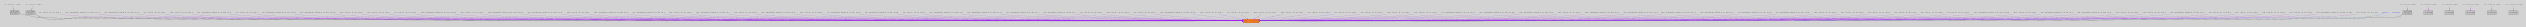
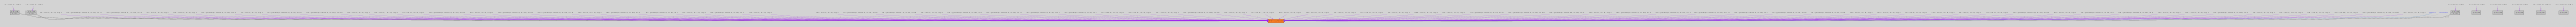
  digraph {
    bgcolor=lightgray
    fontname="Liberation Mono"
    node [fontname="Liberation Mono" fontsize=11 shape=plaintext]
    edge [arrowtail=tee fontname="Liberation Mono" fontsize=8 color=purple]
    n1 [fillcolor=gray label="{\{0:i8*\}:SMR|{<s0>\<0, i8*\>}}" shape=record style=filled]
    n2 [fillcolor=chocolate1 label="{OFFSET-COLLAPSED:SHM2}" shape=record style=filled]
    n3 [fillcolor=gray label="{\{0:i8*\}:SMR|{<s0>\<0, i8*\>}}" shape=record style=filled]
    n4 [fillcolor=gray label="{\{0:i32\}:SMR}" shape=record style=filled]
    n5 [fillcolor=gray label="{\{0:i64\}:SMR}" shape=record style=filled]
    n6 [fillcolor=gray label="{\{0:i8*\}:SMR|{<s0>\<0, i8*\>}}" shape=record style=filled]
    n7 [fillcolor=gray label="{\{0:i64\}:SMR}" shape=record style=filled]
    n8 [fillcolor=gray label="{\{0:i32\}:SMR}" shape=record style=filled]
    n9 [fillcolor=gray label="{\{0:i64\}:SMR}" shape=record style=filled]
    n10 [label="  %35 = load i8*, i8** %8, align 8"]
    n11 [label="  %116 = getelementptr inbounds i8, i8* %115, i64 -12"]
    n12 [label="  %161 = getelementptr inbounds i8, i8* %160, i64 -20"]
    n13 [label="  %24 = load i8*, i8** %8, align 8"]
    n14 [label="  %130 = load i8*, i8** %8, align 8"]
    n15 [label="  %131 = getelementptr inbounds i8, i8* %130, i64 12"]
    n16 [label="  %71 = load i8*, i8** %5, align 8"]
    n17 [label="  %52 = getelementptr inbounds i8, i8* %49, i64 %51"]
    n18 [label="  %175 = getelementptr inbounds i8, i8* %174, i64 %173"]
    n19 [label="  %102 = load i8*, i8** %5, align 8"]
    n20 [label="  %146 = load i8*, i8** %8, align 8"]
    n21 [label="  %10 = alloca i32, align 4"]
    n22 [label="  %9 = alloca i64, align 8"]
    n23 [label="  %11 = alloca i64, align 8"]
    n24 [label="  %73 = load i8*, i8** %8, align 8"]
    n25 [label="  %115 = getelementptr inbounds i8, i8* %113, i64 %114"]
    n26 [label="  %6 = alloca i32, align 4"]
    n27 [label="  %134 = load i8*, i8** %8, align 8"]
    n28 [label="  %148 = getelementptr inbounds i8, i8* %146, i64 %147"]
    n29 [label="  %149 = getelementptr inbounds i8, i8* %148, i64 -28"]
    n30 [label="  %190 = load i8*, i8** %8, align 8"]
    n31 [label="  %209 = getelementptr inbounds i8, i8* %208, i64 32"]
    n32 [label="  %61 = getelementptr inbounds i8, i8* %60, i64 3"]
    n33 [label="  %127 = load i8*, i8** %5, align 8"]
    n34 [label="  %195 = getelementptr inbounds i8, i8* %194, i64 8"]
    n35 [label="  %113 = load i8*, i8** %8, align 8"]
-   n36 [label="  %135 = getelementptr inbounds i8, i8* %134, i64 16"]
    n37 [label="  %164 = load i8*, i8** %8, align 8"]
    n38 [label="  %27 = getelementptr inbounds i8, i8* %24, i64 %26"]
    n39 [label="  %96 = getelementptr inbounds i8, i8* %94, i64 %95"]
    n40 [label="  %49 = load i8*, i8** %8, align 8"]
    n41 [label="  %5 = alloca i8*, align 8"]
    n42 [label="  %110 = getelementptr inbounds i8, i8* %109, i64 8"]
    n43 [label="  %167 = getelementptr inbounds i8, i8* %166, i64 -16"]
    n44 [label="  %97 = getelementptr inbounds i8, i8* %96, i64 -4"]
    n45 [label="  %36 = getelementptr inbounds i8, i8* %35, i64 1"]
    n46 [label="  %64 = load i8*, i8** %8, align 8"]
    n47 [label="  %152 = load i8*, i8** %8, align 8"]
    n48 [label="  %12 = load i8*, i8** %5, align 8"]
    n49 [label="  %166 = getelementptr inbounds i8, i8* %164, i64 %165"]
    n50 [label="  %194 = load i8*, i8** %8, align 8"]
    n51 [label="  %16 = load i8*, i8** %5, align 8"]
    n52 [label="  %208 = load i8*, i8** %8, align 8"]
    n53 [label="  %198 = load i8*, i8** %8, align 8"]
    n54 [label="  %43 = load i8*, i8** %8, align 8"]
    n55 [label="  %31 = load i8*, i8** %5, align 8"]
    n56 [label="  %94 = load i8*, i8** %8, align 8"]
    n57 [label="  %138 = load i8*, i8** %8, align 8"]
    n58 [label="  %213 = load i8*, i8** %4, align 8"]
    n59 [label="  %79 = getelementptr inbounds i8, i8* %78, i64 %77"]
    n60 [label="  %154 = getelementptr inbounds i8, i8* %152, i64 %153"]
    n61 [label="  %139 = getelementptr inbounds i8, i8* %138, i64 20"]
    n62 [label="  %109 = load i8*, i8** %8, align 8"]
    n63 [label="  %199 = getelementptr inbounds i8, i8* %198, i64 16"]
    n64 [label="  %122 = getelementptr inbounds i8, i8* %121, i64 -8"]
    n65 [label="%155 = getelementptr inbounds i8, i8* %194, i64 -24"]
    n66 [label="  %106 = getelementptr inbounds i8, i8* %105, i64 4"]
    n67 [label="  %46 = getelementptr inbounds i8, i8* %43, i64 %45"]
    n68 [label="  %67 = getelementptr inbounds i8, i8* %64, i64 %66"]
    n69 [label="  %169 = load i8*, i8** %8, align 8"]
    n70 [label="  %211 = load i8*, i8** %5, align 8"]
    n71 [label="  %60 = load i8*, i8** %8, align 8"]
    n72 [label="  %7 = alloca i64, align 8"]
    n73 [label="  %39 = load i8*, i8** %8, align 8"]
    n74 [label="  %90 = load i8*, i8** %8, align 8"]
    n75 [label="  %20 = load i8*, i8** %8, align 8"]
    n76 [label="  %121 = getelementptr inbounds i8, i8* %119, i64 %120"]
    n77 [label="  %202 = load i8*, i8** %8, align 8"]
    n78 [label="  %40 = getelementptr inbounds i8, i8* %39, i64 2"]
    n79 [label="  %203 = getelementptr inbounds i8, i8* %202, i64 24"]
    n80 [label="  %142 = load i8*, i8** %8, align 8"]
    n81 [label="  %4 = alloca i8*, align 8"]
    n82 [label="  %105 = load i8*, i8** %8, align 8"]
    n83 [label="  %8 = alloca i8*, align 8"]
    n84 [label="  %143 = getelementptr inbounds i8, i8* %142, i64 24"]
    n85 [label="  %78 = load i8*, i8** %8, align 8"]
    n86 [label="  %174 = load i8*, i8** %8, align 8"]
    n87 [label="  %158 = load i8*, i8** %8, align 8"]
    n88 [label="  %119 = load i8*, i8** %8, align 8"]
    n89 [label="  %160 = getelementptr inbounds i8, i8* %158, i64 %159"]
    n90 [label="  %56 = load i8*, i8** %5, align 8"]
    n91 [fontcolor=blue label="mymemset#0"]
    n92 [fontcolor=blue label="inbounds#Ret"]
    n1 -> n2 [label="0, i8*" tailport=s0 color=""]
    n3 -> n2 [label="0, i8*" tailport=s0 color=""]
    n6 -> n2 [label="0, i8*" tailport=s0 color=""]
    n10 -> n2 [label=0]
    n11 -> n2 [label=0]
    n12 -> n2 [label=0]
    n13 -> n2 [label=0]
    n14 -> n2 [label=0]
    n15 -> n2 [label=0]
    n16 -> n2 [label=0]
    n17 -> n2 [label=0]
    n18 -> n2 [label=0]
    n19 -> n2 [label=0]
    n20 -> n2 [label=0]
    n21 -> n8 [label=0]
    n22 -> n7 [label=0]
    n23 -> n9 [label=0]
    n24 -> n2 [label=0]
    n25 -> n2 [label=0]
    n26 -> n4 [label=0]
    n27 -> n2 [label=0]
    n28 -> n2 [label=0]
    n29 -> n2 [label=0]
    n30 -> n2 [label=0]
    n31 -> n2 [label=0]
    n32 -> n2 [label=0]
    n33 -> n2 [label=0]
    n34 -> n2 [label=0]
    n35 -> n2 [label=0]
-   n36 -> n2 [label=0]
    n37 -> n2 [label=0]
    n38 -> n2 [label=0]
    n39 -> n2 [label=0]
    n40 -> n2 [label=0]
    n41 -> n3 [label=0]
    n42 -> n2 [label=0]
    n43 -> n2 [label=0]
    n44 -> n2 [label=0]
    n45 -> n2 [label=0]
    n46 -> n2 [label=0]
    n47 -> n2 [label=0]
    n48 -> n2 [label=0]
    n49 -> n2 [label=0]
    n50 -> n2 [label=0]
    n51 -> n2 [label=0]
    n52 -> n2 [label=0]
    n53 -> n2 [label=0]
    n54 -> n2 [label=0]
    n55 -> n2 [label=0]
    n56 -> n2 [label=0]
    n57 -> n2 [label=0]
    n58 -> n2 [label=0]
    n59 -> n2 [label=0]
    n60 -> n2 [label=0]
    n61 -> n2 [label=0]
    n62 -> n2 [label=0]
    n63 -> n2 [label=0]
    n64 -> n2 [label=0]
    n65 -> n2 [label=0]
    n66 -> n2 [label=0]
    n67 -> n2 [label=0]
    n68 -> n2 [label=0]
    n69 -> n2 [label=0]
    n70 -> n2 [label=0]
    n71 -> n2 [label=0]
    n72 -> n5 [label=0]
    n73 -> n2 [label=0]
    n74 -> n2 [label=0]
    n75 -> n2 [label=0]
    n76 -> n2 [label=0]
    n77 -> n2 [label=0]
    n78 -> n2 [label=0]
    n79 -> n2 [label=0]
    n80 -> n2 [label=0]
    n81 -> n1 [label=0]
    n82 -> n2 [label=0]
    n83 -> n6 [label=0]
    n84 -> n2 [label=0]
    n85 -> n2 [label=0]
    n86 -> n2 [label=0]
    n87 -> n2 [label=0]
    n88 -> n2 [label=0]
    n89 -> n2 [label=0]
    n90 -> n2 [label=0]
    n91 -> n2 [color=dodgerblue3 label=0 tailclip=false arrowtail=""]
    n92 -> n2 [color=gray63 label=0]
  }
